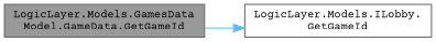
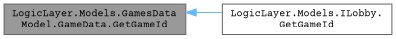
  digraph {
    rankdir=LR
    fontname="Courier Prime"
    node [fontname="Courier Prime" fontsize=10 shape=box style=filled]
    n1 [color=gray40 fillcolor=grey60 fontcolor=black height=0.2 label="LogicLayer.Models.GamesData\lModel.GameData.GetGameId" width=0.4]
    n2 [color=grey40 fillcolor=white height=0.2 label="LogicLayer.Models.ILobby.\lGetGameId" width=0.4]
-   n1 -> n2 [color=steelblue1 fontname="Courier Prime" fontsize=10 labelfontname=Helvetica labelfontsize=10 style=solid]
+   n2 -> n1 [color=steelblue1 fontname="Courier Prime" fontsize=10 labelfontname=Helvetica labelfontsize=10 style=solid]
  }
